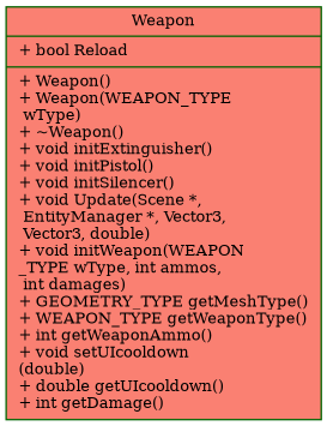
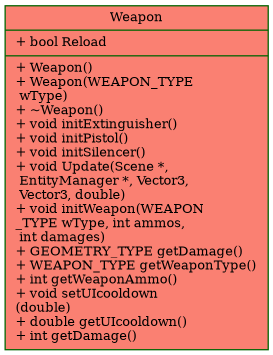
  digraph {
    fontname="DejaVu Serif"
-   n1 [color=darkgreen fillcolor=salmon fontcolor=black fontname="DejaVu Serif" fontsize=10 height=0.2 label="{Weapon\n|+ bool Reload\l|+  Weapon()\l+  Weapon(WEAPON_TYPE\l wType)\l+  ~Weapon()\l+ void initExtinguisher()\l+ void initPistol()\l+ void initSilencer()\l+ void Update(Scene *,\l EntityManager *, Vector3,\l Vector3, double)\l+ void initWeapon(WEAPON\l_TYPE wType, int ammos,\l int damages)\l+ GEOMETRY_TYPE getMeshType()\l+ WEAPON_TYPE getWeaponType()\l+ int getWeaponAmmo()\l+ void setUIcooldown\l(double)\l+ double getUIcooldown()\l+ int getDamage()\l}" shape=record style=filled width=0.4]
+   n1 [color=darkgreen fillcolor=salmon fontcolor=black fontname="DejaVu Serif" fontsize=10 height=0.2 label="{Weapon\n|+ bool Reload\l|+  Weapon()\l+  Weapon(WEAPON_TYPE\l wType)\l+  ~Weapon()\l+ void initExtinguisher()\l+ void initPistol()\l+ void initSilencer()\l+ void Update(Scene *,\l EntityManager *, Vector3,\l Vector3, double)\l+ void initWeapon(WEAPON\l_TYPE wType, int ammos,\l int damages)\l+ GEOMETRY_TYPE getDamage()\l+ WEAPON_TYPE getWeaponType()\l+ int getWeaponAmmo()\l+ void setUIcooldown\l(double)\l+ double getUIcooldown()\l+ int getDamage()\l}" shape=record style=filled width=0.4]
  }
